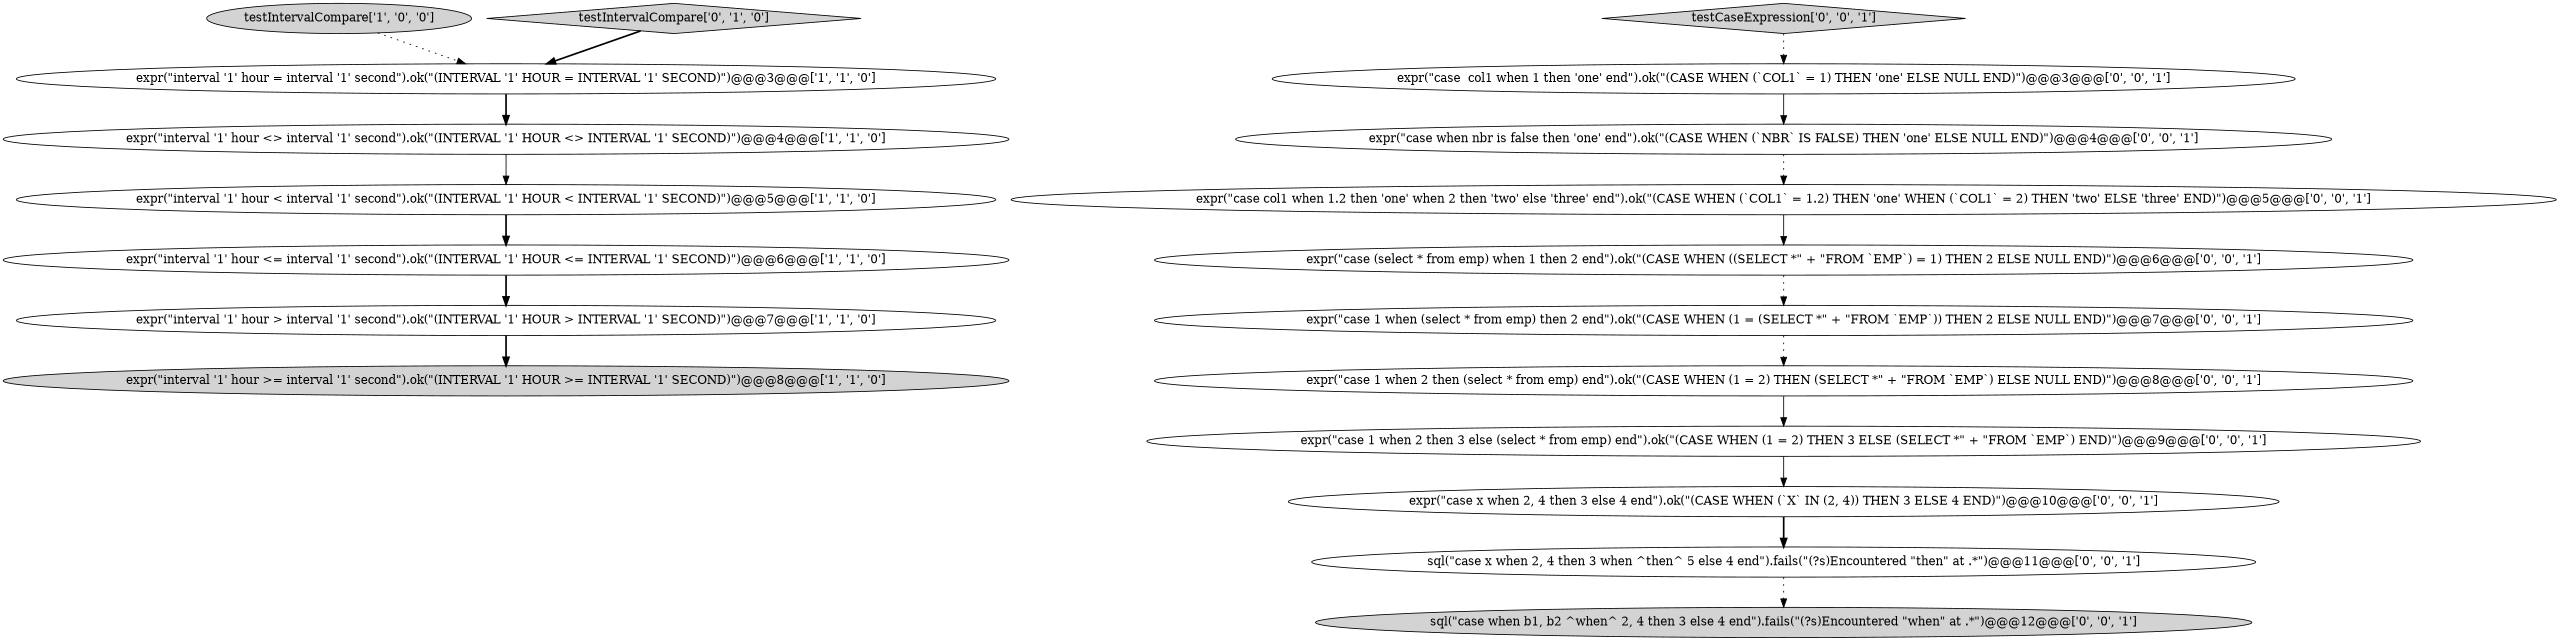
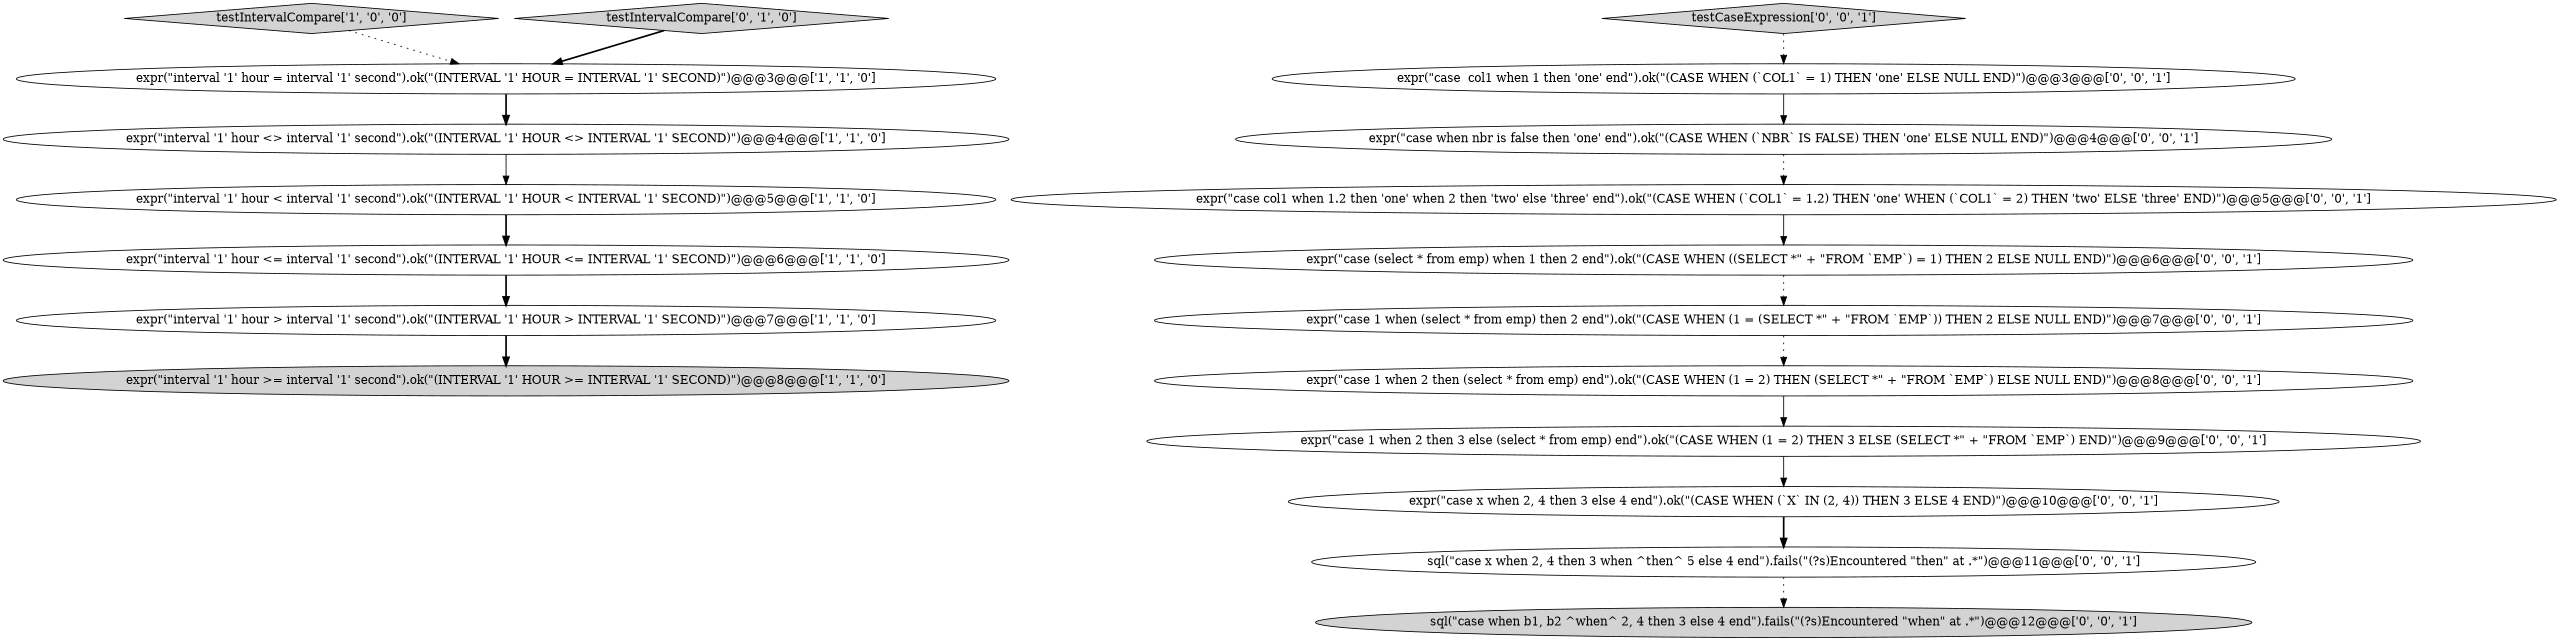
  digraph {
    node [fillcolor=white shape=ellipse style=filled]
    edge [style=bold]
    n1 [label="expr(\"interval '1' hour < interval '1' second\").ok(\"(INTERVAL '1' HOUR < INTERVAL '1' SECOND)\")@@@5@@@['1', '1', '0']"]
    n2 [label="expr(\"interval '1' hour <= interval '1' second\").ok(\"(INTERVAL '1' HOUR <= INTERVAL '1' SECOND)\")@@@6@@@['1', '1', '0']"]
-   n3 [fillcolor=lightgray label="testIntervalCompare['1', '0', '0']"]
+   n3 [fillcolor=lightgray label="testIntervalCompare['1', '0', '0']" shape=diamond]
    n4 [label="expr(\"interval '1' hour = interval '1' second\").ok(\"(INTERVAL '1' HOUR = INTERVAL '1' SECOND)\")@@@3@@@['1', '1', '0']"]
    n5 [fillcolor=lightgray label="testIntervalCompare['0', '1', '0']" shape=diamond]
    n6 [label="expr(\"case col1 when 1.2 then 'one' when 2 then 'two' else 'three' end\").ok(\"(CASE WHEN (`COL1` = 1.2) THEN 'one' WHEN (`COL1` = 2) THEN 'two' ELSE 'three' END)\")@@@5@@@['0', '0', '1']"]
    n7 [label="expr(\"case (select * from emp) when 1 then 2 end\").ok(\"(CASE WHEN ((SELECT *\" + \"FROM `EMP`) = 1) THEN 2 ELSE NULL END)\")@@@6@@@['0', '0', '1']"]
    n8 [label="expr(\"case 1 when (select * from emp) then 2 end\").ok(\"(CASE WHEN (1 = (SELECT *\" + \"FROM `EMP`)) THEN 2 ELSE NULL END)\")@@@7@@@['0', '0', '1']"]
    n9 [label="expr(\"case 1 when 2 then (select * from emp) end\").ok(\"(CASE WHEN (1 = 2) THEN (SELECT *\" + \"FROM `EMP`) ELSE NULL END)\")@@@8@@@['0', '0', '1']"]
    n10 [label="sql(\"case x when 2, 4 then 3 when ^then^ 5 else 4 end\").fails(\"(?s)Encountered \"then\" at .*\")@@@11@@@['0', '0', '1']"]
    n11 [fillcolor=lightgray label="sql(\"case when b1, b2 ^when^ 2, 4 then 3 else 4 end\").fails(\"(?s)Encountered \"when\" at .*\")@@@12@@@['0', '0', '1']"]
    n12 [label="expr(\"case  col1 when 1 then 'one' end\").ok(\"(CASE WHEN (`COL1` = 1) THEN 'one' ELSE NULL END)\")@@@3@@@['0', '0', '1']"]
    n13 [label="expr(\"case when nbr is false then 'one' end\").ok(\"(CASE WHEN (`NBR` IS FALSE) THEN 'one' ELSE NULL END)\")@@@4@@@['0', '0', '1']"]
    n14 [label="expr(\"case x when 2, 4 then 3 else 4 end\").ok(\"(CASE WHEN (`X` IN (2, 4)) THEN 3 ELSE 4 END)\")@@@10@@@['0', '0', '1']"]
    n15 [label="expr(\"interval '1' hour > interval '1' second\").ok(\"(INTERVAL '1' HOUR > INTERVAL '1' SECOND)\")@@@7@@@['1', '1', '0']"]
    n16 [fillcolor=lightgray label="expr(\"interval '1' hour >= interval '1' second\").ok(\"(INTERVAL '1' HOUR >= INTERVAL '1' SECOND)\")@@@8@@@['1', '1', '0']"]
    n17 [label="expr(\"interval '1' hour <> interval '1' second\").ok(\"(INTERVAL '1' HOUR <> INTERVAL '1' SECOND)\")@@@4@@@['1', '1', '0']"]
    n18 [label="expr(\"case 1 when 2 then 3 else (select * from emp) end\").ok(\"(CASE WHEN (1 = 2) THEN 3 ELSE (SELECT *\" + \"FROM `EMP`) END)\")@@@9@@@['0', '0', '1']"]
    n19 [fillcolor=lightgray label="testCaseExpression['0', '0', '1']" shape=diamond]
    n1 -> n2
    n2 -> n15
    n3 -> n4 [style=dotted]
    n4 -> n17
    n5 -> n4
    n6 -> n7 [style=solid]
    n7 -> n8 [style=dotted]
    n8 -> n9 [style=dotted]
    n9 -> n18 [style=solid]
    n10 -> n11 [style=dotted]
    n12 -> n13 [style=solid]
    n13 -> n6 [style=dotted]
    n14 -> n10
    n15 -> n16
    n17 -> n1 [style=solid]
    n18 -> n14 [style=solid]
    n19 -> n12 [style=dotted]
  }
